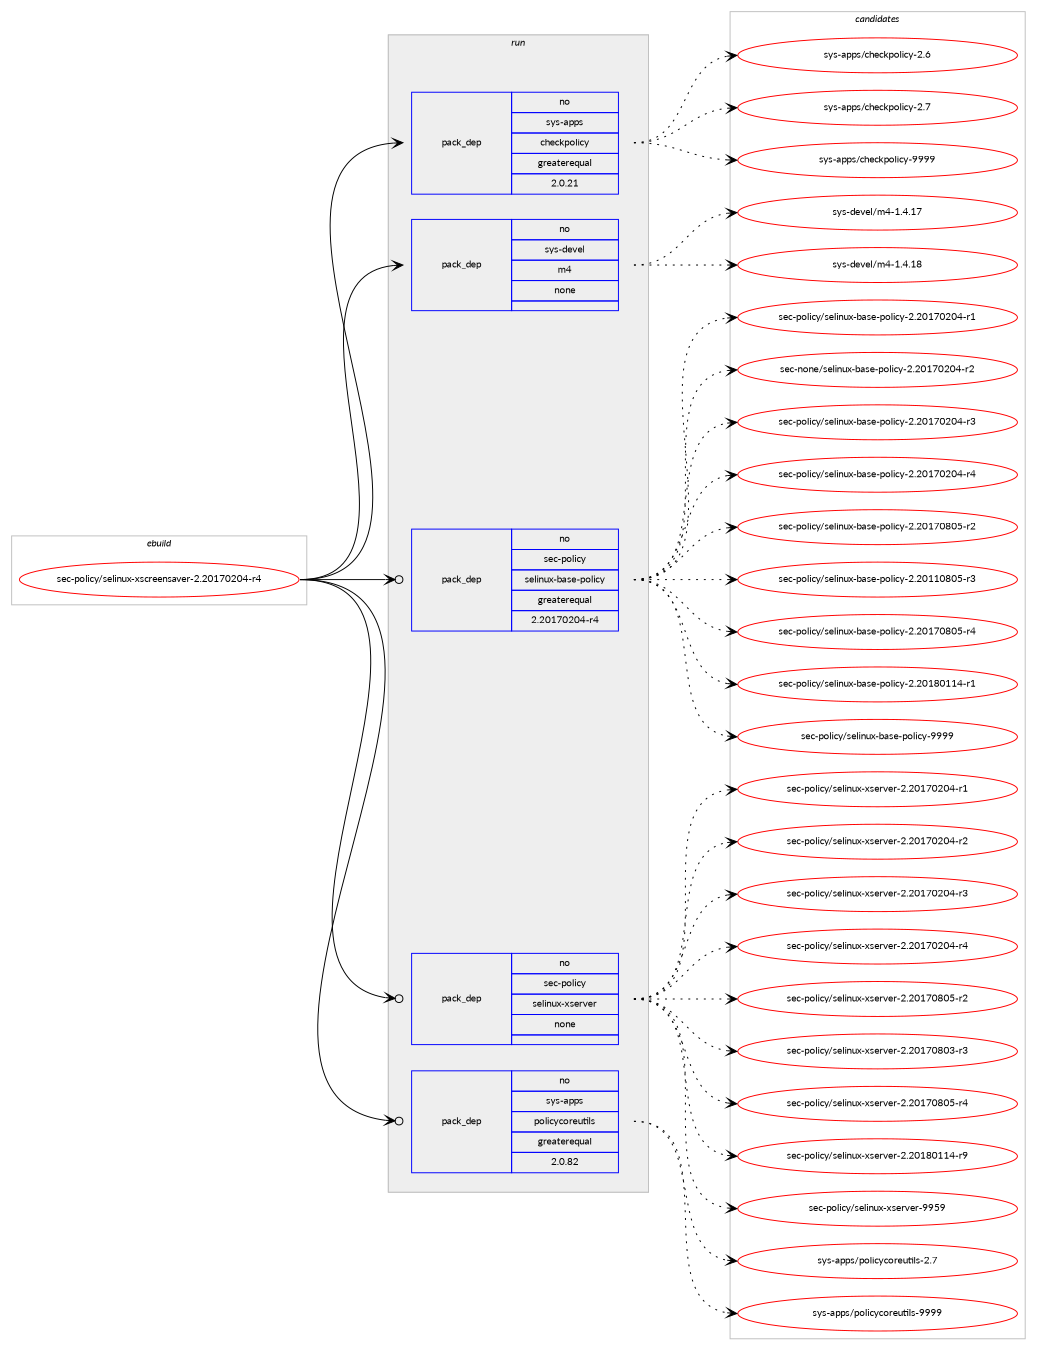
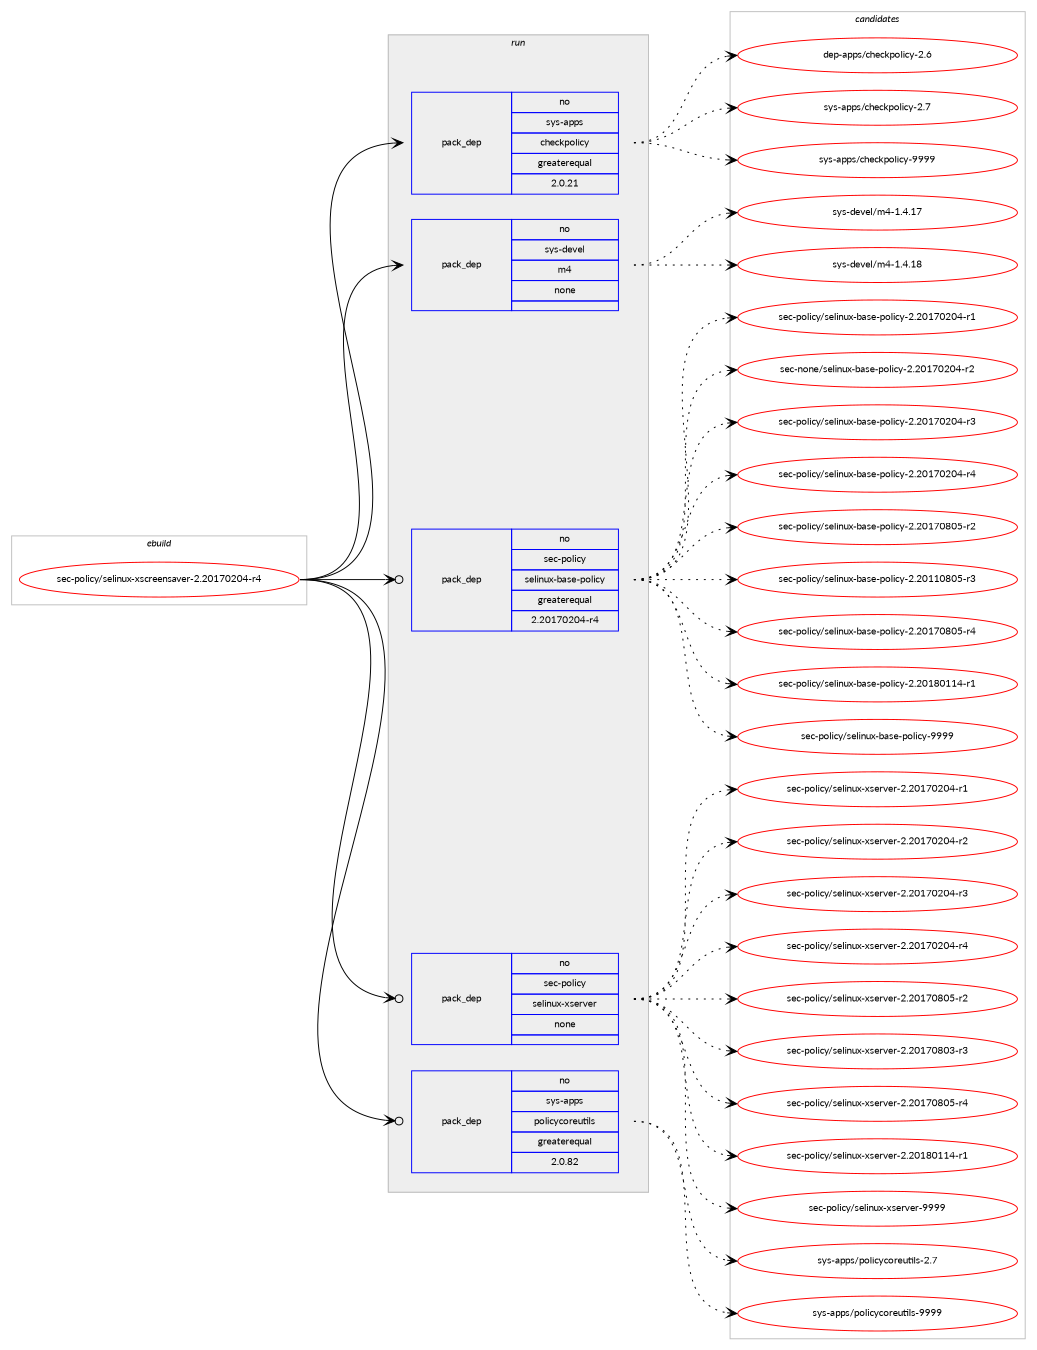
  digraph {
    compound=true
    concentrate=true
    fontname=Lato
    fontsize=10
    newrank=true
    rankdir=LR
    ranksep=1.5
    node [color=red fontname=Lato fontsize=10]
    edge [arrowhead=vee fontname=Lato headport=w style=dotted tailport=e weight=100]
    n1 [label="sec-policy/selinux-xscreensaver-2.20170204-r4" width=4]
    n2 [color=blue label=<<TABLE BORDER="0" CELLBORDER="1" CELLSPACING="0" CELLPADDING="4" WIDTH="220"><TR><TD ROWSPAN="6" CELLPADDING="30">pack_dep</TD></TR><TR><TD WIDTH="110">no</TD></TR><TR><TD>sys-apps</TD></TR><TR><TD>checkpolicy</TD></TR><TR><TD>greaterequal</TD></TR><TR><TD>2.0.21</TD></TR></TABLE>> shape=none]
    n3 [color=blue label=<<TABLE BORDER="0" CELLBORDER="1" CELLSPACING="0" CELLPADDING="4" WIDTH="220"><TR><TD ROWSPAN="6" CELLPADDING="30">pack_dep</TD></TR><TR><TD WIDTH="110">no</TD></TR><TR><TD>sys-devel</TD></TR><TR><TD>m4</TD></TR><TR><TD>none</TD></TR><TR><TD></TD></TR></TABLE>> shape=none]
    n4 [color=blue label=<<TABLE BORDER="0" CELLBORDER="1" CELLSPACING="0" CELLPADDING="4" WIDTH="220"><TR><TD ROWSPAN="6" CELLPADDING="30">pack_dep</TD></TR><TR><TD WIDTH="110">no</TD></TR><TR><TD>sec-policy</TD></TR><TR><TD>selinux-base-policy</TD></TR><TR><TD>greaterequal</TD></TR><TR><TD>2.20170204-r4</TD></TR></TABLE>> shape=none]
    n5 [color=blue label=<<TABLE BORDER="0" CELLBORDER="1" CELLSPACING="0" CELLPADDING="4" WIDTH="220"><TR><TD ROWSPAN="6" CELLPADDING="30">pack_dep</TD></TR><TR><TD WIDTH="110">no</TD></TR><TR><TD>sec-policy</TD></TR><TR><TD>selinux-xserver</TD></TR><TR><TD>none</TD></TR><TR><TD></TD></TR></TABLE>> shape=none]
    n6 [color=blue label=<<TABLE BORDER="0" CELLBORDER="1" CELLSPACING="0" CELLPADDING="4" WIDTH="220"><TR><TD ROWSPAN="6" CELLPADDING="30">pack_dep</TD></TR><TR><TD WIDTH="110">no</TD></TR><TR><TD>sys-apps</TD></TR><TR><TD>policycoreutils</TD></TR><TR><TD>greaterequal</TD></TR><TR><TD>2.0.82</TD></TR></TABLE>> shape=none]
-   n7 [label="sys-apps/checkpolicy-2.6" width=4]
+   n7 [label="dep-apps/checkpolicy-2.6" width=4]
    n8 [label="sys-apps/checkpolicy-2.7" width=4]
    n9 [label="sys-apps/checkpolicy-9999" width=4]
    n10 [label="sys-devel/m4-1.4.17" width=4]
    n11 [label="sys-devel/m4-1.4.18" width=4]
    n12 [label="sec-policy/selinux-base-policy-2.20170204-r1" width=4]
    n13 [label="sec-none/selinux-base-policy-2.20170204-r2" width=4]
    n14 [label="sec-policy/selinux-base-policy-2.20170204-r3" width=4]
    n15 [label="sec-policy/selinux-base-policy-2.20170204-r4" width=4]
    n16 [label="sec-policy/selinux-base-policy-2.20170805-r2" width=4]
    n17 [label="sec-policy/selinux-base-policy-2.20110805-r3" width=4]
    n18 [label="sec-policy/selinux-base-policy-2.20170805-r4" width=4]
    n19 [label="sec-policy/selinux-base-policy-2.20180114-r1" width=4]
    n20 [label="sec-policy/selinux-base-policy-9999" width=4]
    n21 [label="sec-policy/selinux-xserver-2.20170204-r1" width=4]
    n22 [label="sec-policy/selinux-xserver-2.20170204-r2" width=4]
    n23 [label="sec-policy/selinux-xserver-2.20170204-r3" width=4]
    n24 [label="sec-policy/selinux-xserver-2.20170204-r4" width=4]
    n25 [label="sec-policy/selinux-xserver-2.20170805-r2" width=4]
    n26 [label="sec-policy/selinux-xserver-2.20170803-r3" width=4]
    n27 [label="sec-policy/selinux-xserver-2.20170805-r4" width=4]
-   n28 [label="sec-policy/selinux-xserver-2.20180114-r9" width=4]
-   n29 [label="sec-policy/selinux-xserver-9959" width=4]
+   n28 [label="sec-policy/selinux-xserver-2.20180114-r1" width=4]
+   n29 [label="sec-policy/selinux-xserver-9999" width=4]
    n30 [label="sys-apps/policycoreutils-2.7" width=4]
    n31 [label="sys-apps/policycoreutils-9999" width=4]
    subgraph cluster_1 {
      color=gray
      label=<<i>ebuild</i>>
      rank=same
      n1
    }
    subgraph cluster_2 {
      color=gray
      label=<<i>dependencies</i>>
      subgraph cluster_3 {
        color=gray
        fillcolor="#eeeeee"
        label=<<i>compile</i>>
        style=filled
        subgraph sub_4 {
          color=gray
          fillcolor="#eeeeee"
          label=<<i>compile</i>>
          style=filled
          n2
        }
        subgraph sub_5 {
          color=gray
          fillcolor="#eeeeee"
          label=<<i>compile</i>>
          style=filled
          n3
        }
      }
      subgraph cluster_6 {
        color=gray
        fillcolor="#eeeeee"
        label=<<i>compile and run</i>>
        style=filled
        subgraph sub_7 {
          color=gray
          fillcolor="#eeeeee"
          label=<<i>compile and run</i>>
          style=filled
          n4
        }
        subgraph sub_8 {
          color=gray
          fillcolor="#eeeeee"
          label=<<i>compile and run</i>>
          style=filled
          n5
        }
        subgraph sub_9 {
          color=gray
          fillcolor="#eeeeee"
          label=<<i>compile and run</i>>
          style=filled
          n6
        }
      }
      subgraph cluster_10 {
        color=gray
        fillcolor="#eeeeee"
        label=<<i>run</i>>
        style=filled
      }
    }
    subgraph cluster_11 {
      color=gray
      label=<<i>candidates</i>>
      rank=same
      subgraph sub_12 {
        color=black
        label=<<i>candidates</i>>
        nodesep=1
        rank=same
        n7
        n8
        n9
      }
      subgraph sub_13 {
        color=black
        label=<<i>candidates</i>>
        nodesep=1
        rank=same
        n10
        n11
      }
      subgraph sub_14 {
        color=black
        label=<<i>candidates</i>>
        nodesep=1
        rank=same
        n12
        n13
        n14
        n15
        n16
        n17
        n18
        n19
        n20
      }
      subgraph sub_15 {
        color=black
        label=<<i>candidates</i>>
        nodesep=1
        rank=same
        n21
        n22
        n23
        n24
        n25
        n26
        n27
        n28
        n29
      }
      subgraph sub_16 {
        color=black
        label=<<i>candidates</i>>
        nodesep=1
        rank=same
        n30
        n31
      }
    }
    n1 -> n2 [style=solid weight=20]
    n1 -> n3 [style=solid weight=20]
    n1 -> n4 [arrowhead=odotvee style=solid weight=20]
    n1 -> n5 [arrowhead=odotvee style=solid weight=20]
    n1 -> n6 [arrowhead=odotvee style=solid weight=20]
    n2 -> n7
    n2 -> n8
    n2 -> n9
    n3 -> n10
    n3 -> n11
    n4 -> n12
    n4 -> n13
    n4 -> n14
    n4 -> n15
    n4 -> n16
    n4 -> n17
    n4 -> n18
    n4 -> n19
    n4 -> n20
    n5 -> n21
    n5 -> n22
    n5 -> n23
    n5 -> n24
    n5 -> n25
    n5 -> n26
    n5 -> n27
    n5 -> n28
    n5 -> n29
    n6 -> n30
    n6 -> n31
  }
